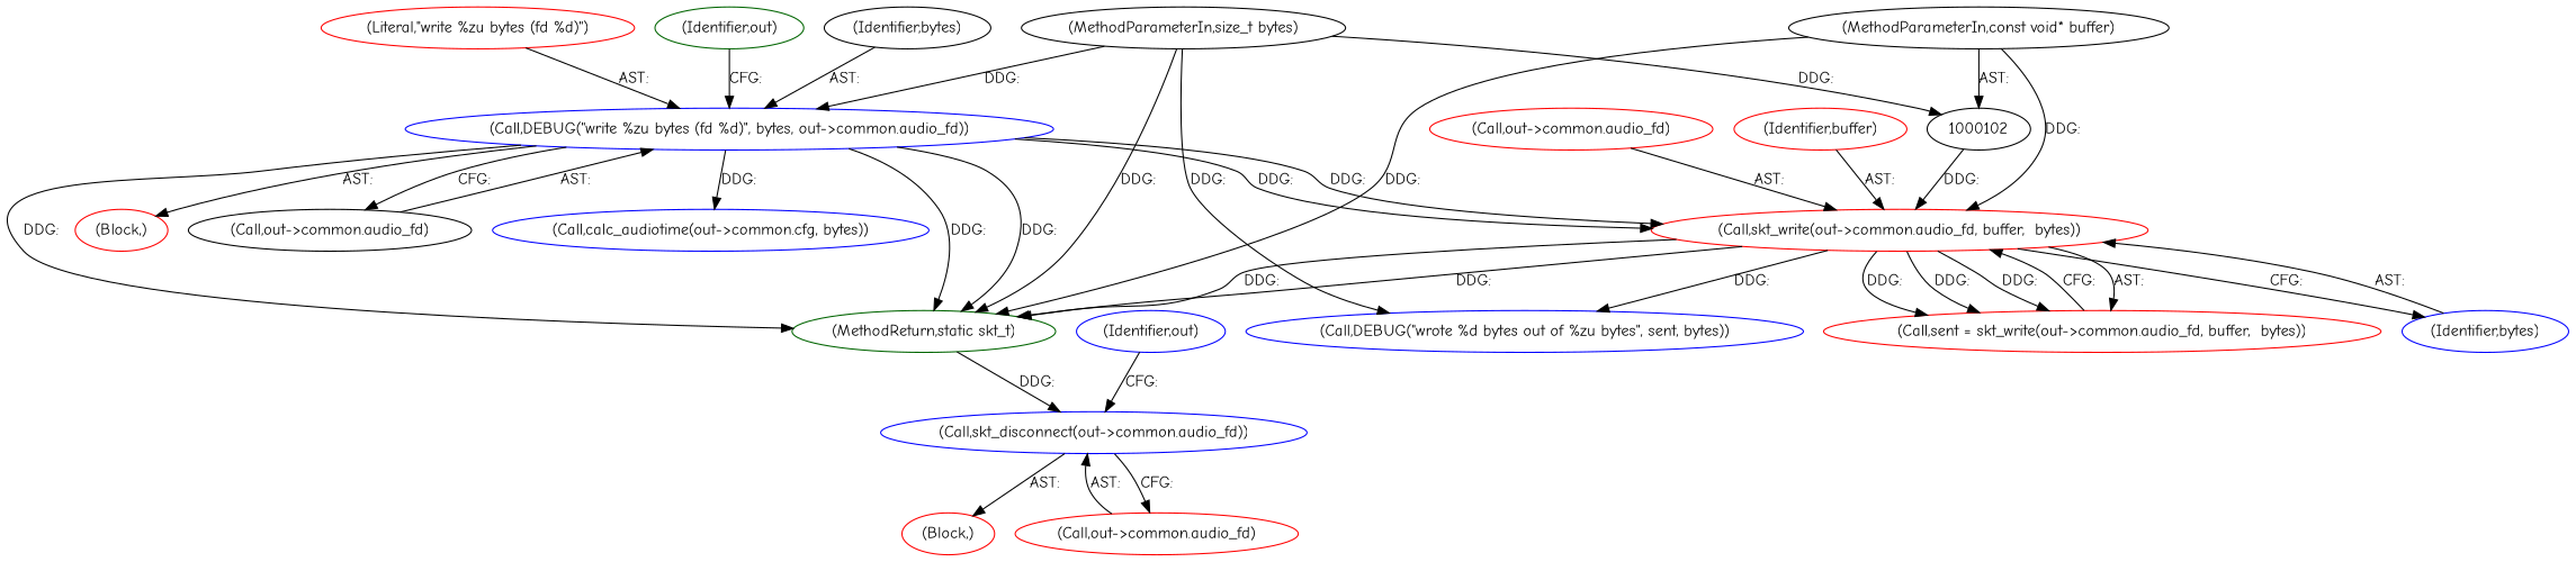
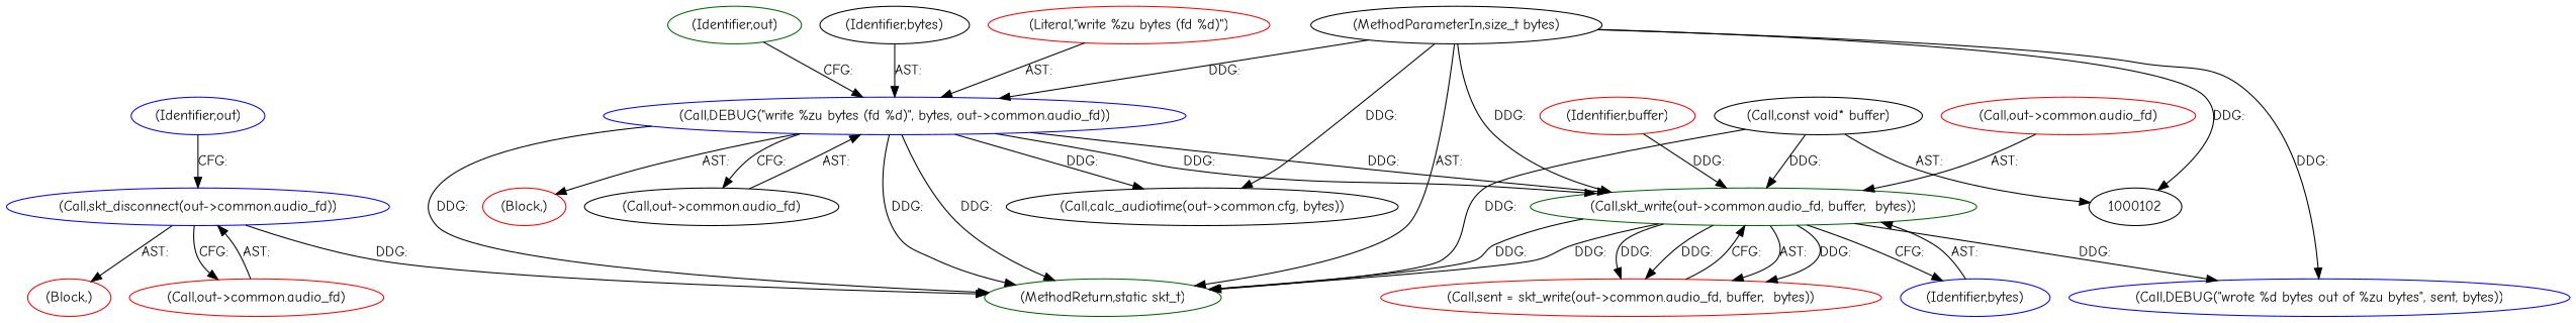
  digraph {
    fontname="Comic Neue"
    node [color=red fontname="Comic Neue"]
    edge [fontname="Comic Neue"]
    n1 [color=blue label="(Call,skt_disconnect(out->common.audio_fd))"]
    n2 [label="(Block,)"]
    n3 [color=darkgreen label="(MethodReturn,static skt_t)"]
    n4 [label="(Call,out->common.audio_fd)"]
-   n5 [label="(Call,skt_write(out->common.audio_fd, buffer,  bytes))"]
+   n5 [color=darkgreen label="(Call,skt_write(out->common.audio_fd, buffer,  bytes))"]
    n6 [color=blue label="(Call,DEBUG(\"wrote %d bytes out of %zu bytes\", sent, bytes))"]
    n7 [color=blue label="(Identifier,bytes)"]
    n8 [label="(Call,sent = skt_write(out->common.audio_fd, buffer,  bytes))"]
    n9 [color=blue label="(Call,DEBUG(\"write %zu bytes (fd %d)\", bytes, out->common.audio_fd))"]
    n10 [label="(Block,)"]
    n11 [color=black label="(Call,out->common.audio_fd)"]
-   n12 [color=blue label="(Call,calc_audiotime(out->common.cfg, bytes))"]
+   n12 [color=black label="(Call,calc_audiotime(out->common.cfg, bytes))"]
    n13 [color=black label="(MethodParameterIn,size_t bytes)"]
    1000102 [color=black]
-   n15 [color=black label="(MethodParameterIn,const void* buffer)"]
+   n15 [color=black label="(Call,const void* buffer)"]
    n16 [color=blue label="(Identifier,out)"]
    n17 [label="(Literal,\"write %zu bytes (fd %d)\")"]
    n18 [color=darkgreen label="(Identifier,out)"]
    n19 [color=black label="(Identifier,bytes)"]
    n20 [label="(Call,out->common.audio_fd)"]
    n21 [label="(Identifier,buffer)"]
    n1 -> n2 [label="AST: "]
-   n3 -> n1 [label="DDG: "]
+   n1 -> n3 [label="DDG: "]
    n1 -> n4 [label="CFG: "]
    n4 -> n1 [label="AST: "]
    n5 -> n3 [label="DDG: "]
    n5 -> n3 [label="DDG: "]
    n5 -> n6 [label="DDG: "]
    n5 -> n7 [label="CFG: "]
    n5 -> n8 [label="AST: "]
    n5 -> n8 [label="DDG: "]
    n5 -> n8 [label="DDG: "]
    n5 -> n8 [label="DDG: "]
    n7 -> n5 [label="AST: "]
    n8 -> n5 [label="CFG: "]
    n9 -> n3 [label="DDG: "]
    n9 -> n3 [label="DDG: "]
    n9 -> n3 [label="DDG: "]
    n9 -> n5 [label="DDG: "]
    n9 -> n5 [label="DDG: "]
    n9 -> n10 [label="AST: "]
    n9 -> n11 [label="CFG: "]
    n9 -> n12 [label="DDG: "]
    n11 -> n9 [label="AST: "]
-   n13 -> n3 [label="DDG: "]
-   1000102 -> n5 [label="DDG: "]
+   n13 -> n3 [label="AST: "]
+   n13 -> n5 [label="DDG: "]
    n13 -> n6 [label="DDG: "]
    n13 -> n9 [label="DDG: "]
+   n13 -> n12 [label="DDG: "]
    n13 -> 1000102 [label="DDG: "]
    n15 -> n3 [label="DDG: "]
    n15 -> n5 [label="DDG: "]
    n15 -> 1000102 [label="AST: "]
    n16 -> n1 [label="CFG: "]
    n17 -> n9 [label="AST: "]
    n18 -> n9 [label="CFG: "]
    n19 -> n9 [label="AST: "]
    n20 -> n5 [label="AST: "]
-   n21 -> n5 [label="AST: "]
+   n21 -> n5 [label="DDG: "]
  }
